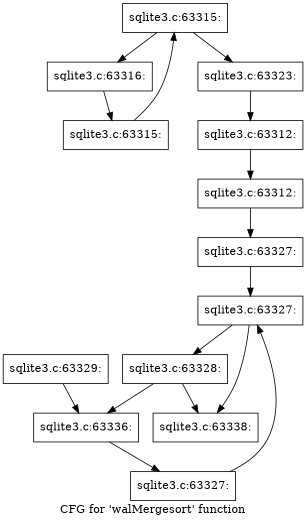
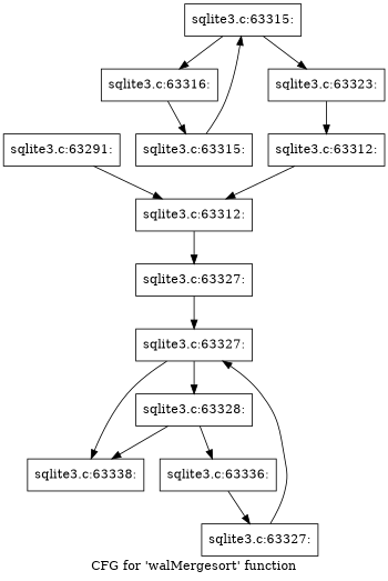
  digraph {
    fontname="DejaVu Serif"
    label="CFG for 'walMergesort' function"
    node [fontname="DejaVu Serif" shape=record]
    edge [fontname="DejaVu Serif"]
+   n1 [label="{sqlite3.c:63291:}"]
    n2 [label="{sqlite3.c:63312:}"]
    n3 [label="{sqlite3.c:63327:}"]
    n4 [label="{sqlite3.c:63327:}"]
    n5 [label="{sqlite3.c:63315:}"]
    n6 [label="{sqlite3.c:63316:}"]
    n7 [label="{sqlite3.c:63323:}"]
    n8 [label="{sqlite3.c:63328:}"]
    n9 [label="{sqlite3.c:63338:}"]
    n10 [label="{sqlite3.c:63315:}"]
    n11 [label="{sqlite3.c:63312:}"]
    n12 [label="{sqlite3.c:63336:}"]
-   n13 [label="{sqlite3.c:63329:}"]
    n14 [label="{sqlite3.c:63327:}"]
+   n1 -> n2
    n2 -> n3
    n3 -> n4
    n4 -> n8
    n4 -> n9
    n5 -> n6
    n5 -> n7
    n6 -> n10
    n7 -> n11
    n8 -> n9
    n8 -> n12
    n10 -> n5
    n11 -> n2
    n12 -> n14
-   n13 -> n12
    n14 -> n4
  }
